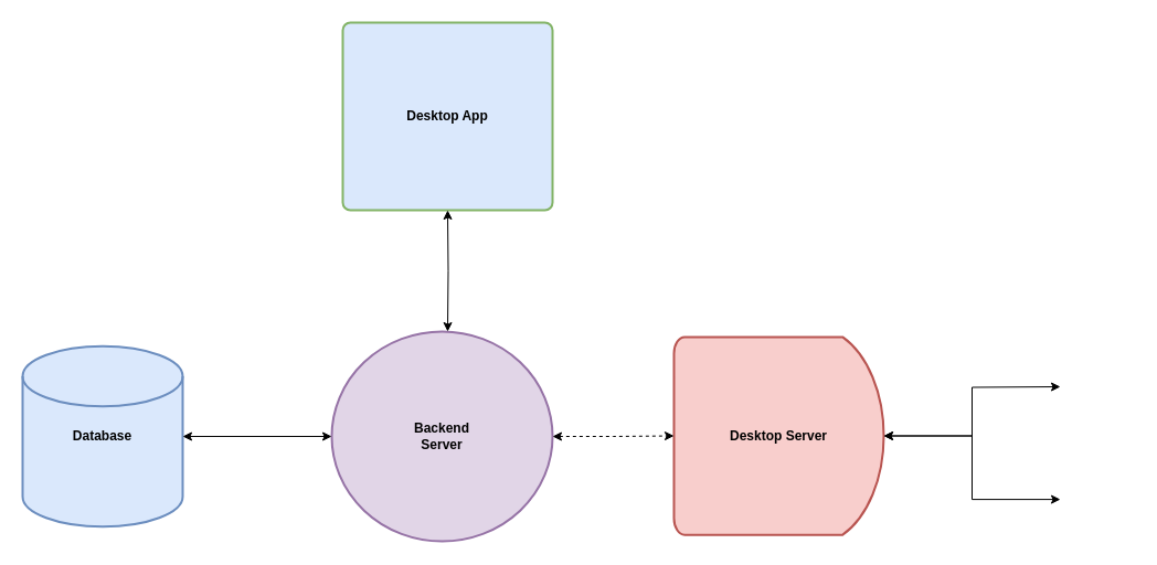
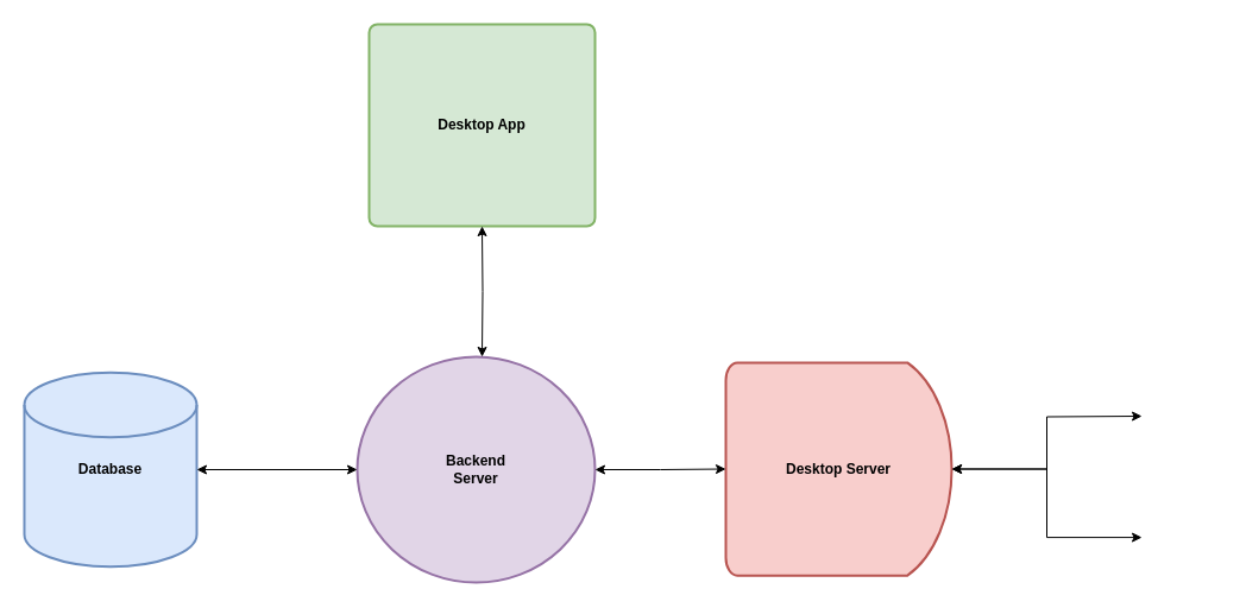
  <mxCell id="0" />
  <mxCell id="1" parent="0" />
  <mxCell id="2" value="&lt;b&gt;Backend&lt;br&gt;Server&lt;/b&gt;" style="strokeWidth=2;html=1;shape=mxgraph.flowchart.start_2;whiteSpace=wrap;fillColor=#e1d5e7;strokeColor=#9673a6;" parent="1" vertex="1"><mxGeometry x="300" y="300" width="200" height="190" as="geometry" /></mxCell>
- <mxCell id="3" value="&lt;b&gt;Desktop App&lt;/b&gt;" style="rounded=1;whiteSpace=wrap;html=1;absoluteArcSize=1;arcSize=14;strokeWidth=2;fillColor=#dae8fc;strokeColor=#82b366;" parent="1" vertex="1"><mxGeometry x="310" y="20" width="190" height="170" as="geometry" /></mxCell>
+ <mxCell id="3" value="&lt;b&gt;Desktop App&lt;/b&gt;" style="rounded=1;whiteSpace=wrap;html=1;absoluteArcSize=1;arcSize=14;strokeWidth=2;fillColor=#d5e8d4;strokeColor=#82b366;" parent="1" vertex="1"><mxGeometry x="310" y="20" width="190" height="170" as="geometry" /></mxCell>
  <mxCell id="4" value="&lt;b&gt;Database&lt;/b&gt;" style="strokeWidth=2;html=1;shape=mxgraph.flowchart.database;whiteSpace=wrap;fillColor=#dae8fc;strokeColor=#6c8ebf;" parent="1" vertex="1"><mxGeometry x="20" y="313.25" width="145" height="163.5" as="geometry" /></mxCell>
  <mxCell id="5" value="&lt;b&gt;Desktop Server&lt;/b&gt;" style="strokeWidth=2;html=1;shape=mxgraph.flowchart.delay;whiteSpace=wrap;fillColor=#f8cecc;strokeColor=#b85450;" parent="1" vertex="1"><mxGeometry x="610" y="304.88" width="190" height="179.25" as="geometry" /></mxCell>
- <mxCell id="6" value="" style="endArrow=classic;startArrow=classic;html=1;rounded=0;edgeStyle=orthogonalEdgeStyle;entryX=0;entryY=0.5;entryDx=0;entryDy=0;entryPerimeter=0;exitX=1;exitY=0.5;exitDx=0;exitDy=0;exitPerimeter=0;dashed=1;" parent="1" source="2" target="5" edge="1"><mxGeometry width="50" height="50" relative="1" as="geometry"><mxPoint x="540" y="395" as="sourcePoint" /><mxPoint x="580" y="360" as="targetPoint" /></mxGeometry></mxCell>
+ <mxCell id="6" value="" style="endArrow=classic;startArrow=classic;html=1;rounded=0;edgeStyle=orthogonalEdgeStyle;entryX=0;entryY=0.5;entryDx=0;entryDy=0;entryPerimeter=0;exitX=1;exitY=0.5;exitDx=0;exitDy=0;exitPerimeter=0;" parent="1" source="2" target="5" edge="1"><mxGeometry width="50" height="50" relative="1" as="geometry"><mxPoint x="540" y="395" as="sourcePoint" /><mxPoint x="580" y="360" as="targetPoint" /></mxGeometry></mxCell>
  <mxCell id="7" value="" style="endArrow=classic;startArrow=classic;html=1;rounded=0;edgeStyle=orthogonalEdgeStyle;exitX=1;exitY=0.5;exitDx=0;exitDy=0;exitPerimeter=0;" parent="1" source="5" edge="1"><mxGeometry width="50" height="50" relative="1" as="geometry"><mxPoint x="720" y="360" as="sourcePoint" /><mxPoint x="960" y="350" as="targetPoint" /></mxGeometry></mxCell>
  <mxCell id="8" value="" style="endArrow=classic;startArrow=classic;html=1;rounded=0;edgeStyle=orthogonalEdgeStyle;exitX=0.5;exitY=0;exitDx=0;exitDy=0;exitPerimeter=0;entryX=0.5;entryY=1;entryDx=0;entryDy=0;" parent="1" target="3" edge="1"><mxGeometry width="50" height="50" relative="1" as="geometry"><mxPoint x="405" y="300" as="sourcePoint" /><mxPoint x="600" y="330" as="targetPoint" /></mxGeometry></mxCell>
  <mxCell id="9" value="" style="shape=image;verticalLabelPosition=bottom;labelBackgroundColor=#ffffff;verticalAlign=top;aspect=fixed;imageAspect=0;image=https://bgasparotto.com/wp-content/uploads/2017/12/spring-boot-logo.png;" parent="1" vertex="1"><mxGeometry x="342.86" y="410" width="114.28" height="60" as="geometry" /></mxCell>
  <mxCell id="10" value="" style="shape=image;verticalLabelPosition=bottom;labelBackgroundColor=#ffffff;verticalAlign=top;aspect=fixed;imageAspect=0;image=https://upload.wikimedia.org/wikipedia/commons/thumb/7/74/Kotlin_Icon.png/600px-Kotlin_Icon.png;" parent="1" vertex="1"><mxGeometry x="327.5" y="340" width="36" height="36" as="geometry" /></mxCell>
  <mxCell id="11" value="" style="shape=image;verticalLabelPosition=bottom;labelBackgroundColor=#ffffff;verticalAlign=top;aspect=fixed;imageAspect=0;image=https://upload.wikimedia.org/wikipedia/commons/thumb/c/cf/Angular_full_color_logo.svg/512px-Angular_full_color_logo.svg.png;" parent="1" vertex="1"><mxGeometry x="660" y="404" width="72" height="72" as="geometry" /></mxCell>
  <mxCell id="12" value="" style="shape=image;verticalLabelPosition=bottom;labelBackgroundColor=#ffffff;verticalAlign=top;aspect=fixed;imageAspect=0;image=https://upload.wikimedia.org/wikipedia/commons/thumb/4/4c/Typescript_logo_2020.svg/1200px-Typescript_logo_2020.svg.png;" parent="1" vertex="1"><mxGeometry x="630" y="330" width="40" height="40" as="geometry" /></mxCell>
  <mxCell id="13" value="" style="shape=image;verticalLabelPosition=bottom;labelBackgroundColor=#ffffff;verticalAlign=top;aspect=fixed;imageAspect=0;image=https://upload.wikimedia.org/wikipedia/commons/thumb/a/a5/Google_Chrome_icon_%28September_2014%29.svg/512px-Google_Chrome_icon_%28September_2014%29.svg.png;" parent="1" vertex="1"><mxGeometry x="965.38" y="320" width="60" height="60" as="geometry" /></mxCell>
  <mxCell id="14" value="" style="shape=image;verticalLabelPosition=bottom;labelBackgroundColor=#ffffff;verticalAlign=top;aspect=fixed;imageAspect=0;image=https://upload.wikimedia.org/wikipedia/commons/thumb/1/18/Internet_Explorer_10%2B11_logo.svg/1200px-Internet_Explorer_10%2B11_logo.svg.png;" parent="1" vertex="1"><mxGeometry x="960" y="420" width="65.38" height="64.13" as="geometry" /></mxCell>
  <mxCell id="15" value="" style="endArrow=classic;startArrow=classic;html=1;rounded=0;edgeStyle=orthogonalEdgeStyle;exitX=1;exitY=0.5;exitDx=0;exitDy=0;exitPerimeter=0;" parent="1" source="5" target="14" edge="1"><mxGeometry width="50" height="50" relative="1" as="geometry"><mxPoint x="840" y="550" as="sourcePoint" /><mxPoint x="890" y="500" as="targetPoint" /></mxGeometry></mxCell>
  <mxCell id="16" value="" style="shape=image;verticalLabelPosition=bottom;labelBackgroundColor=#ffffff;verticalAlign=top;aspect=fixed;imageAspect=0;image=https://upload.wikimedia.org/wikipedia/commons/thumb/1/18/ISO_C%2B%2B_Logo.svg/306px-ISO_C%2B%2B_Logo.svg.png;" parent="1" vertex="1"><mxGeometry x="320" y="30" width="41.35" height="46.48" as="geometry" /></mxCell>
  <mxCell id="17" value="" style="shape=image;verticalLabelPosition=bottom;labelBackgroundColor=#ffffff;verticalAlign=top;aspect=fixed;imageAspect=0;image=https://upload.wikimedia.org/wikipedia/commons/thumb/0/0b/Qt_logo_2016.svg/1280px-Qt_logo_2016.svg.png;" parent="1" vertex="1"><mxGeometry x="375" width="60" height="43.96" as="geometry" y="130" /></mxCell>
  <mxCell id="18" value="" style="shape=image;verticalLabelPosition=bottom;labelBackgroundColor=#ffffff;verticalAlign=top;aspect=fixed;imageAspect=0;image=https://1000logos.net/wp-content/uploads/2020/08/MySQL-Logo.png;" vertex="1" parent="1"><mxGeometry x="56.5" y="417.5" width="72" height="45" as="geometry" /></mxCell>
  <mxCell id="19" value="" style="endArrow=classic;startArrow=classic;html=1;rounded=0;edgeStyle=orthogonalEdgeStyle;exitX=1;exitY=0.5;exitDx=0;exitDy=0;exitPerimeter=0;entryX=0;entryY=0.5;entryDx=0;entryDy=0;entryPerimeter=0;" edge="1" parent="1" source="4" target="2"><mxGeometry width="50" height="50" relative="1" as="geometry"><mxPoint x="250" y="520" as="sourcePoint" /><mxPoint x="300" y="470" as="targetPoint" /></mxGeometry></mxCell>
